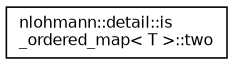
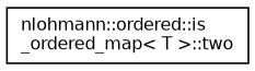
  digraph {
    rankdir=LR
-   n1 [color=black fillcolor=white fontname=Helvetica fontsize=10 height=0.2 label="nlohmann::detail::is\l_ordered_map\< T \>::two" shape=record style=filled width=0.4]
+   n1 [color=black fillcolor=white fontname=Helvetica fontsize=10 height=0.2 label="nlohmann::ordered::is\l_ordered_map\< T \>::two" shape=record style=filled width=0.4]
  }
